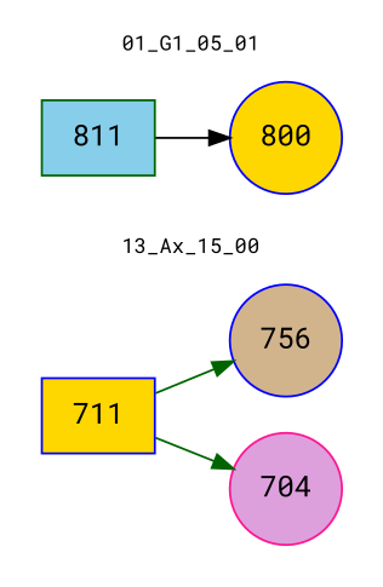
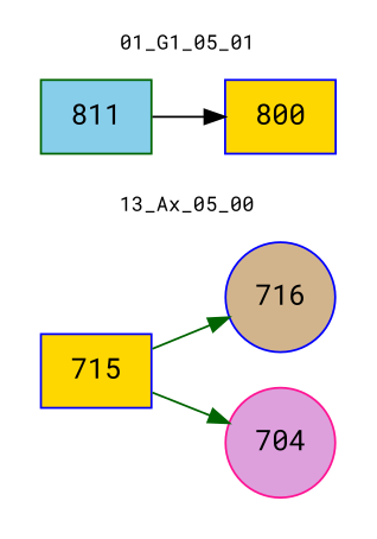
  digraph {
    fontname="Roboto Mono"
    rankdir=LR
    node [color=blue fillcolor=gold fontname="Roboto Mono" shape=box style=filled]
    edge [color=darkgreen fontname="Roboto Mono"]
-   n1 [label=711]
+   n1 [label=715]
    n2 [color=deeppink fillcolor=plum label=704 shape=circle]
-   n3 [fillcolor=tan label=756 shape=circle]
+   n3 [fillcolor=tan label=716 shape=circle]
    n4 [color=darkgreen fillcolor=skyblue label=811]
-   n5 [label=800 shape=circle]
+   n5 [label=800]
    subgraph cluster_1 {
      color=white
      fontsize=10
-     label="13_Ax_15_00"
+     label="13_Ax_05_00"
      n1
      n2
      n3
    }
    subgraph cluster_2 {
      color=white
      fontsize=10
      label="01_G1_05_01"
      n4
      n5
    }
    n1 -> n2
    n1 -> n3
    n4 -> n5 [color=black]
  }
